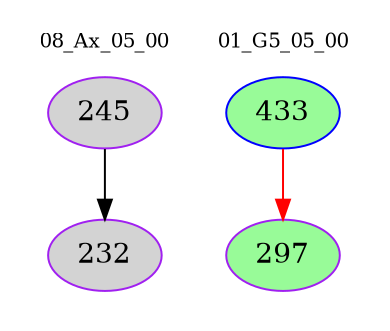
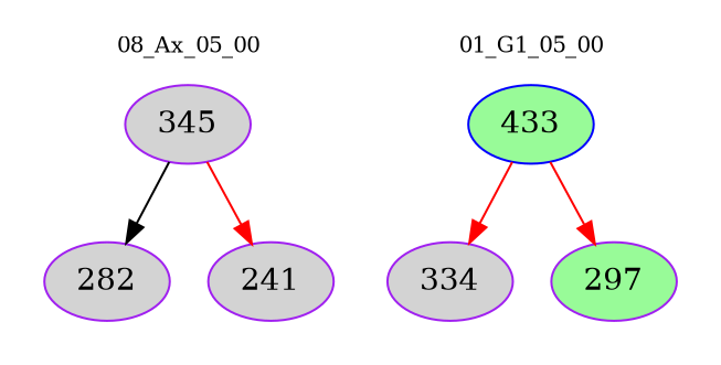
  digraph {
    node [color=purple fillcolor=lightgrey style=filled]
    edge [color=red]
-   n1 [label=245]
-   n2 [label=232]
+   n1 [label=345]
+   n2 [label=282]
+   n3 [label=241]
    n4 [color=blue fillcolor=palegreen label=433]
+   n5 [label=334]
    n6 [fillcolor=palegreen label=297]
    subgraph cluster_1 {
      color=white
      fontsize=10
      label="08_Ax_05_00"
      n1
      n2
+     n3
    }
    subgraph cluster_2 {
      color=white
      fontsize=10
-     label="01_G5_05_00"
+     label="01_G1_05_00"
      n4
+     n5
      n6
    }
    n1 -> n2 [color=black]
+   n1 -> n3
+   n4 -> n5
    n4 -> n6
  }
